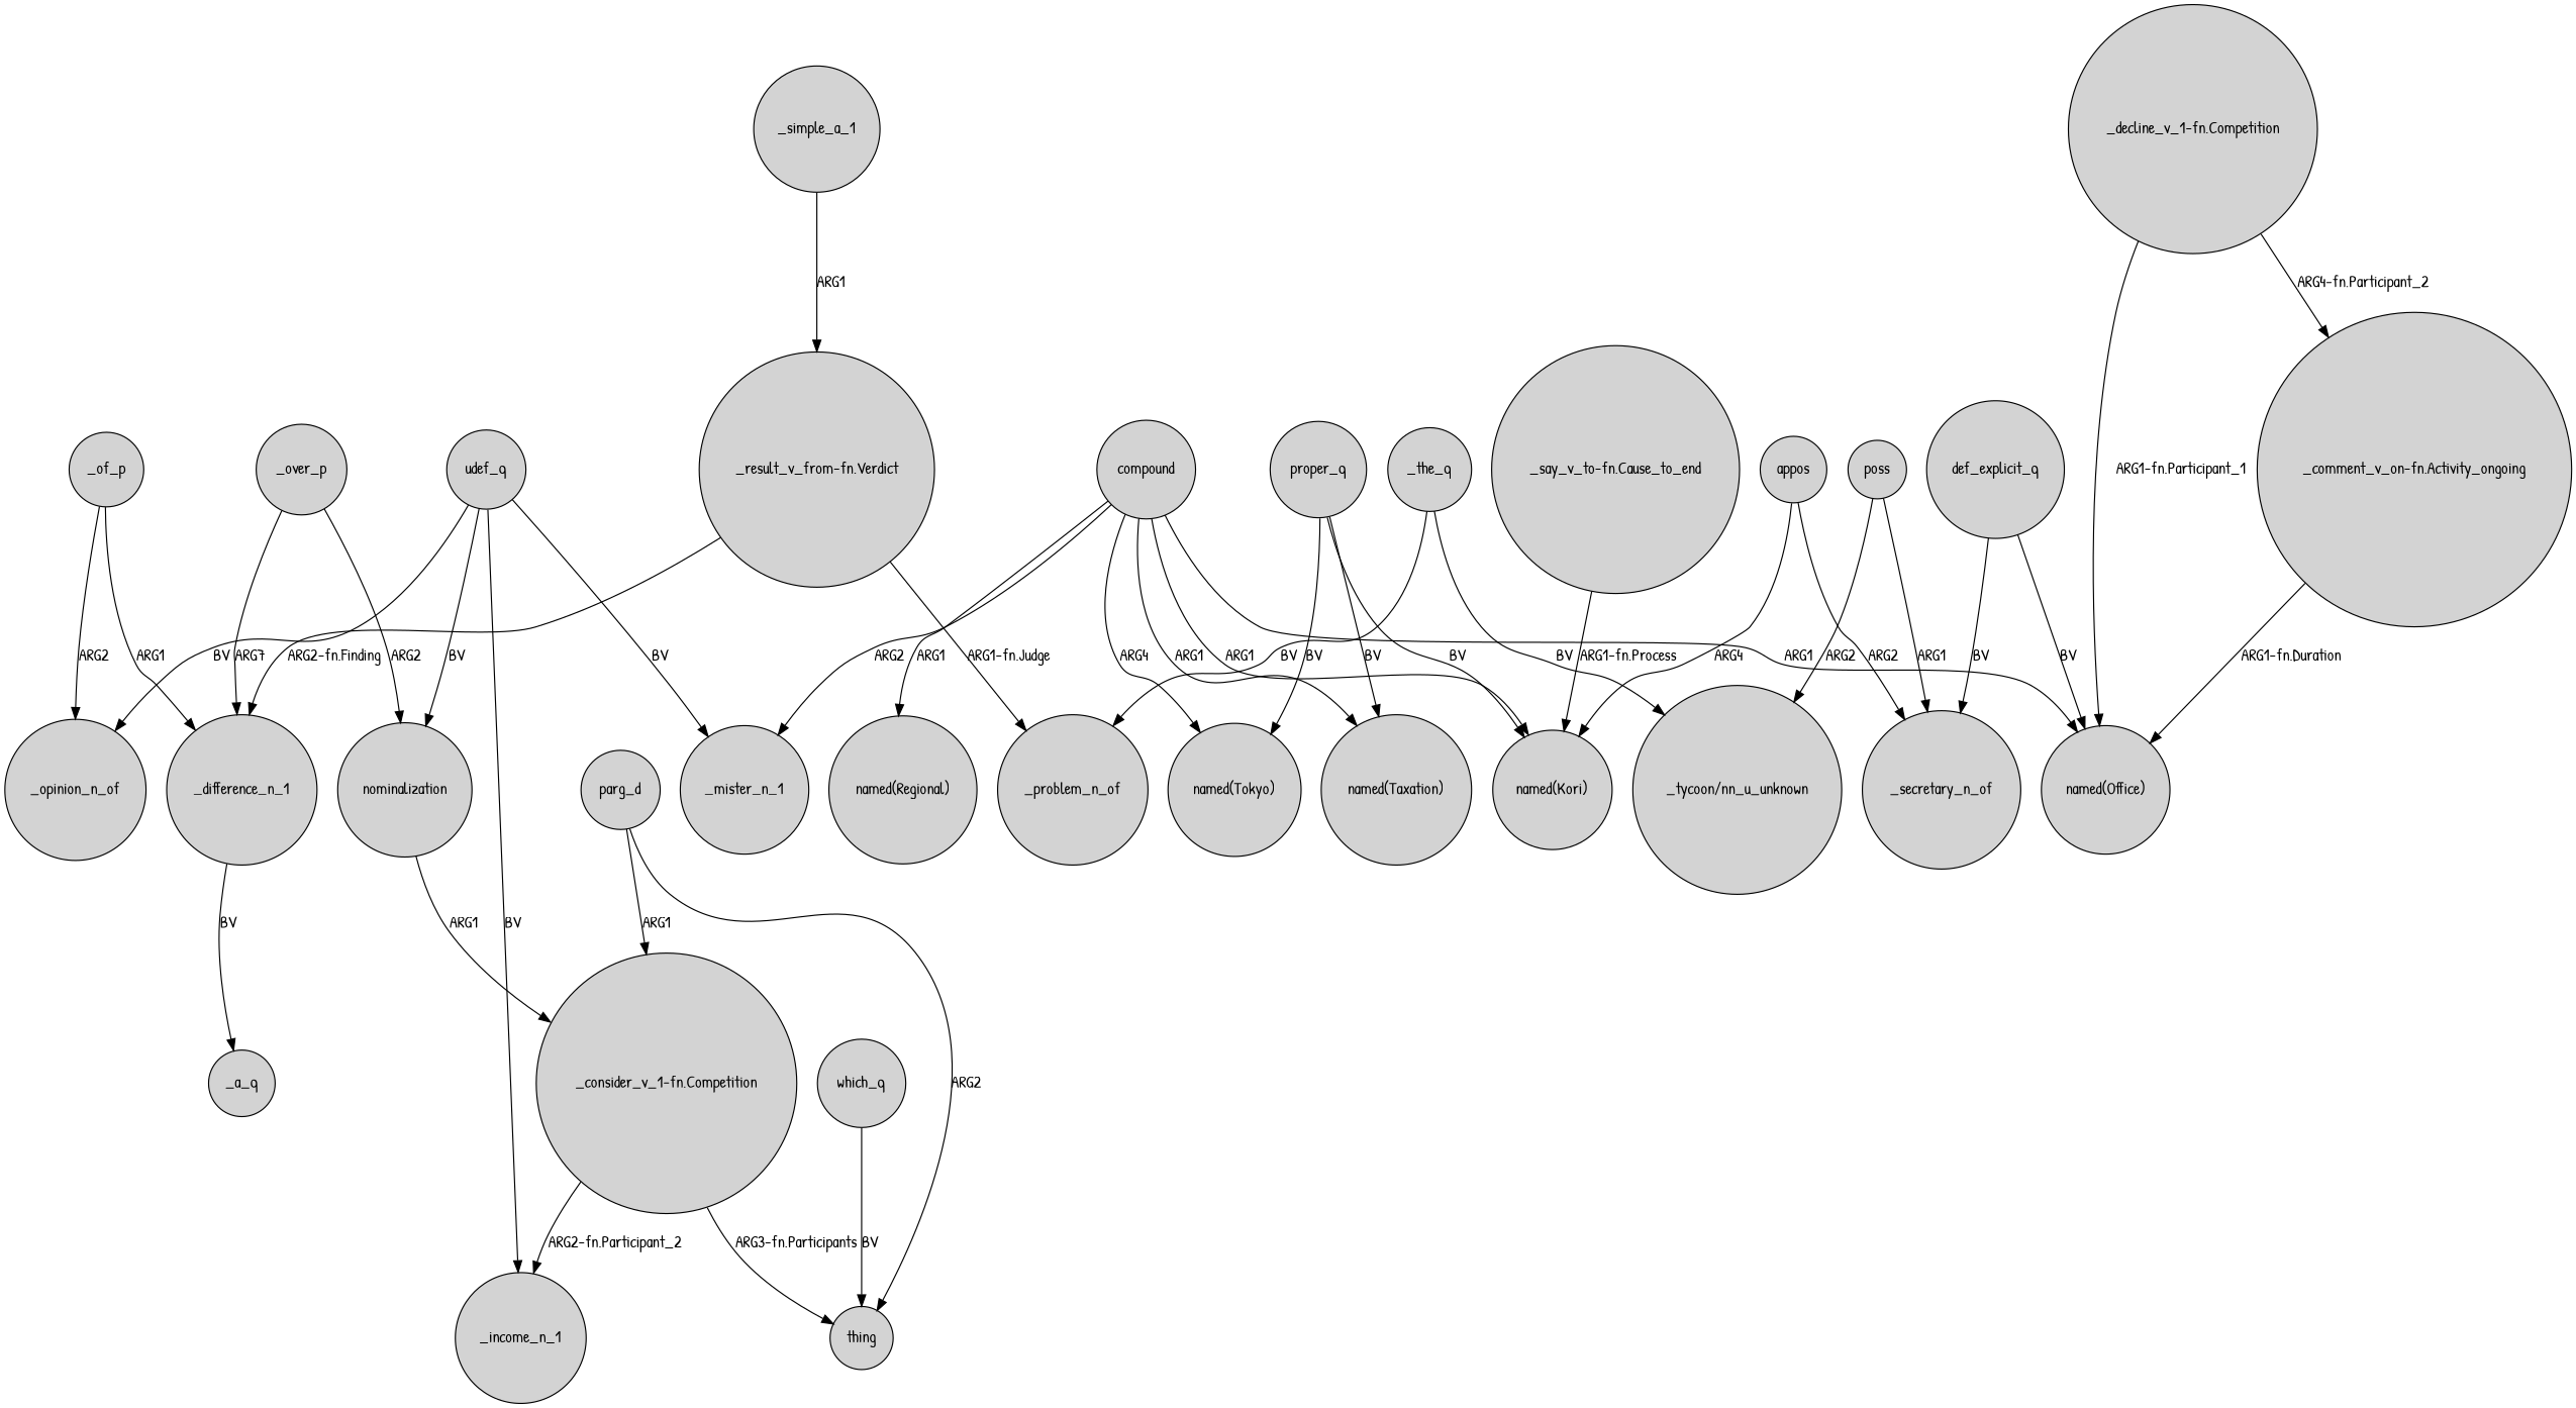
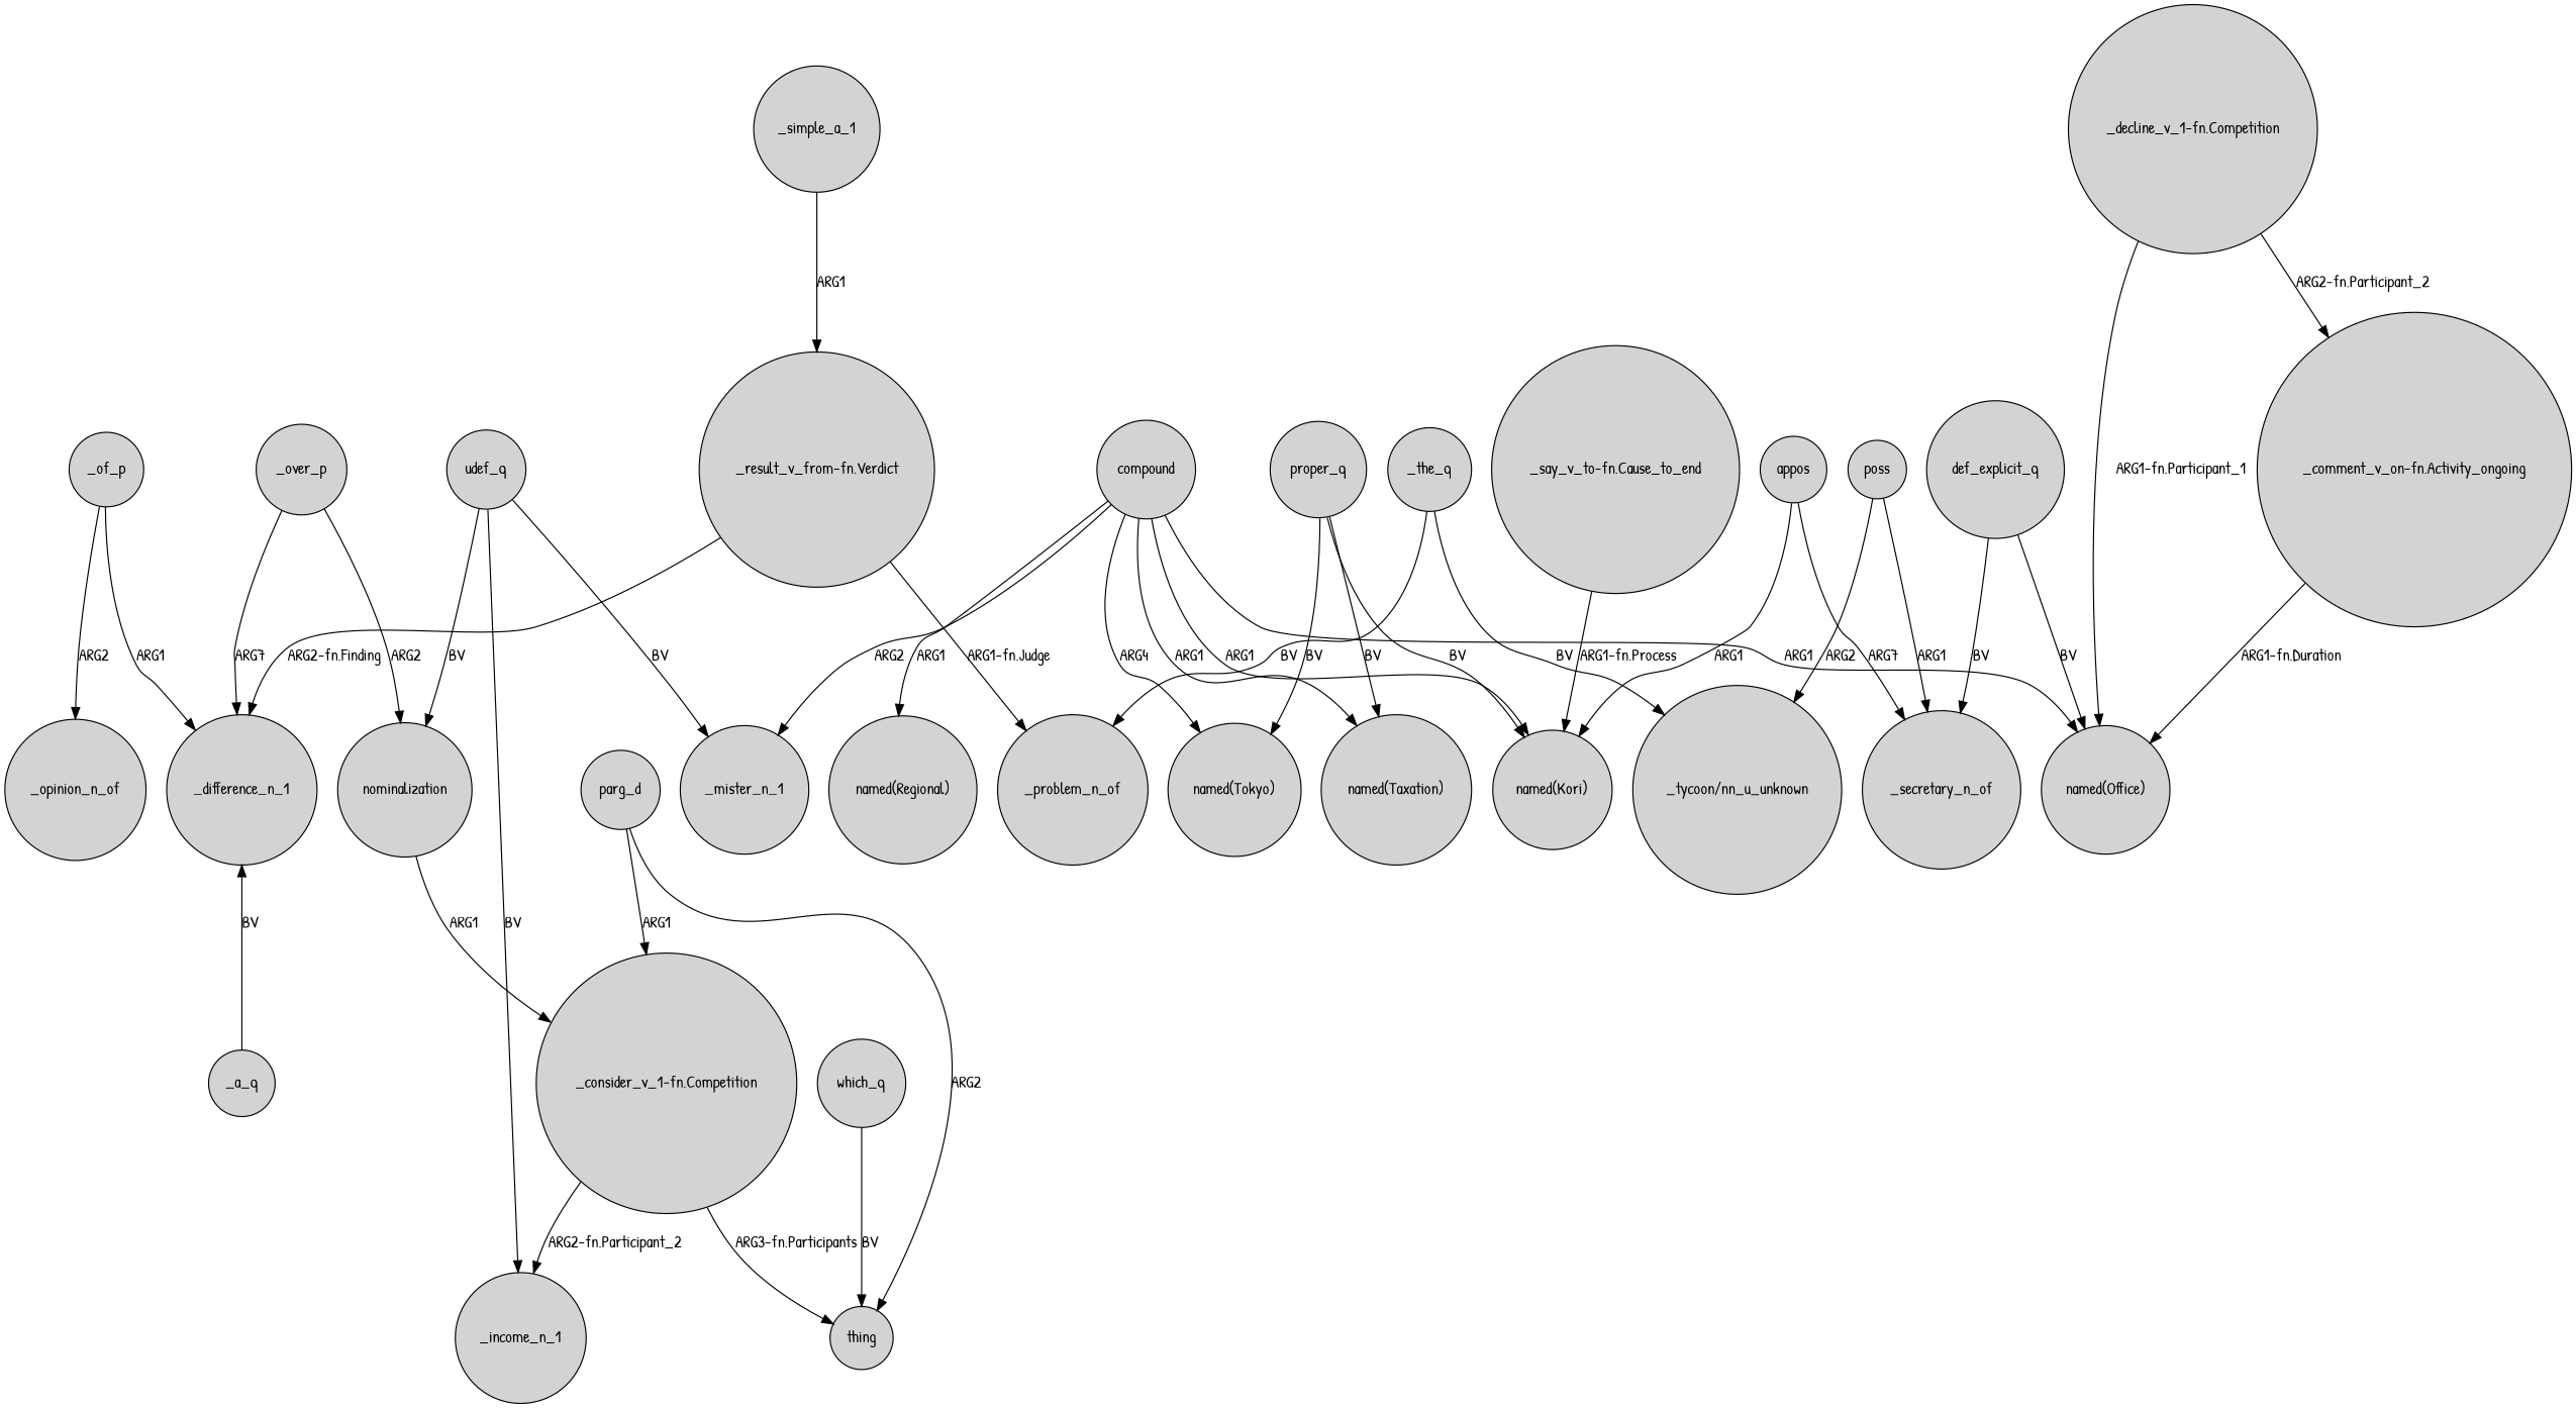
  digraph {
    fontname="Patrick Hand"
    node [fontname="Patrick Hand" shape=circle style=filled]
    edge [fontname="Patrick Hand"]
    _simple_a_1
    "_result_v_from-fn.Verdict"
    _difference_n_1
    _problem_n_of
    compound
    _mister_n_1
    "named(Taxation)"
    "named(Office)"
    "named(Tokyo)"
    "named(Regional)"
    "named(Kori)"
    _over_p
    nominalization
    "_consider_v_1-fn.Competition"
    _income_n_1
    thing
    proper_q
    udef_q
    _opinion_n_of
    which_q
    _of_p
    parg_d
    _the_q
    "_tycoon/nn_u_unknown"
    appos
    _secretary_n_of
    "_decline_v_1-fn.Competition"
    "_comment_v_on-fn.Activity_ongoing"
    "_say_v_to-fn.Cause_to_end"
    _a_q
    def_explicit_q
    poss
    _simple_a_1 -> "_result_v_from-fn.Verdict" [label=ARG1]
    "_result_v_from-fn.Verdict" -> _difference_n_1 [label="ARG2-fn.Finding"]
    "_result_v_from-fn.Verdict" -> _problem_n_of [label="ARG1-fn.Judge"]
    compound -> _mister_n_1 [label=ARG2]
    compound -> "named(Taxation)" [label=ARG1]
    compound -> "named(Office)" [label=ARG1]
    compound -> "named(Tokyo)" [label=ARG4]
    compound -> "named(Regional)" [label=ARG1]
    compound -> "named(Kori)" [label=ARG1]
    _over_p -> _difference_n_1 [label=ARG7]
    _over_p -> nominalization [label=ARG2]
    nominalization -> "_consider_v_1-fn.Competition" [label=ARG1]
    "_consider_v_1-fn.Competition" -> _income_n_1 [label="ARG2-fn.Participant_2"]
    "_consider_v_1-fn.Competition" -> thing [label="ARG3-fn.Participants"]
    proper_q -> "named(Taxation)" [label=BV]
    proper_q -> "named(Tokyo)" [label=BV]
    proper_q -> "named(Kori)" [label=BV]
    udef_q -> _mister_n_1 [label=BV]
    udef_q -> nominalization [label=BV]
    udef_q -> _income_n_1 [label=BV]
-   udef_q -> _opinion_n_of [label=BV]
    which_q -> thing [label=BV]
    _of_p -> _difference_n_1 [label=ARG1]
    _of_p -> _opinion_n_of [label=ARG2]
    parg_d -> "_consider_v_1-fn.Competition" [label=ARG1]
    parg_d -> thing [label=ARG2]
    _the_q -> _problem_n_of [label=BV]
    _the_q -> "_tycoon/nn_u_unknown" [label=BV]
-   appos -> "named(Kori)" [label=ARG4]
-   appos -> _secretary_n_of [label=ARG2]
+   appos -> "named(Kori)" [label=ARG1]
+   appos -> _secretary_n_of [label=ARG7]
    "_decline_v_1-fn.Competition" -> "named(Office)" [label="ARG1-fn.Participant_1"]
-   "_decline_v_1-fn.Competition" -> "_comment_v_on-fn.Activity_ongoing" [label="ARG4-fn.Participant_2"]
+   "_decline_v_1-fn.Competition" -> "_comment_v_on-fn.Activity_ongoing" [label="ARG2-fn.Participant_2"]
    "_comment_v_on-fn.Activity_ongoing" -> "named(Office)" [label="ARG1-fn.Duration"]
    "_say_v_to-fn.Cause_to_end" -> "named(Kori)" [label="ARG1-fn.Process"]
-   _difference_n_1 -> _a_q [label=BV]
+   _a_q -> _difference_n_1 [label=BV]
    def_explicit_q -> "named(Office)" [label=BV]
    def_explicit_q -> _secretary_n_of [label=BV]
    poss -> "_tycoon/nn_u_unknown" [label=ARG2]
    poss -> _secretary_n_of [label=ARG1]
  }
